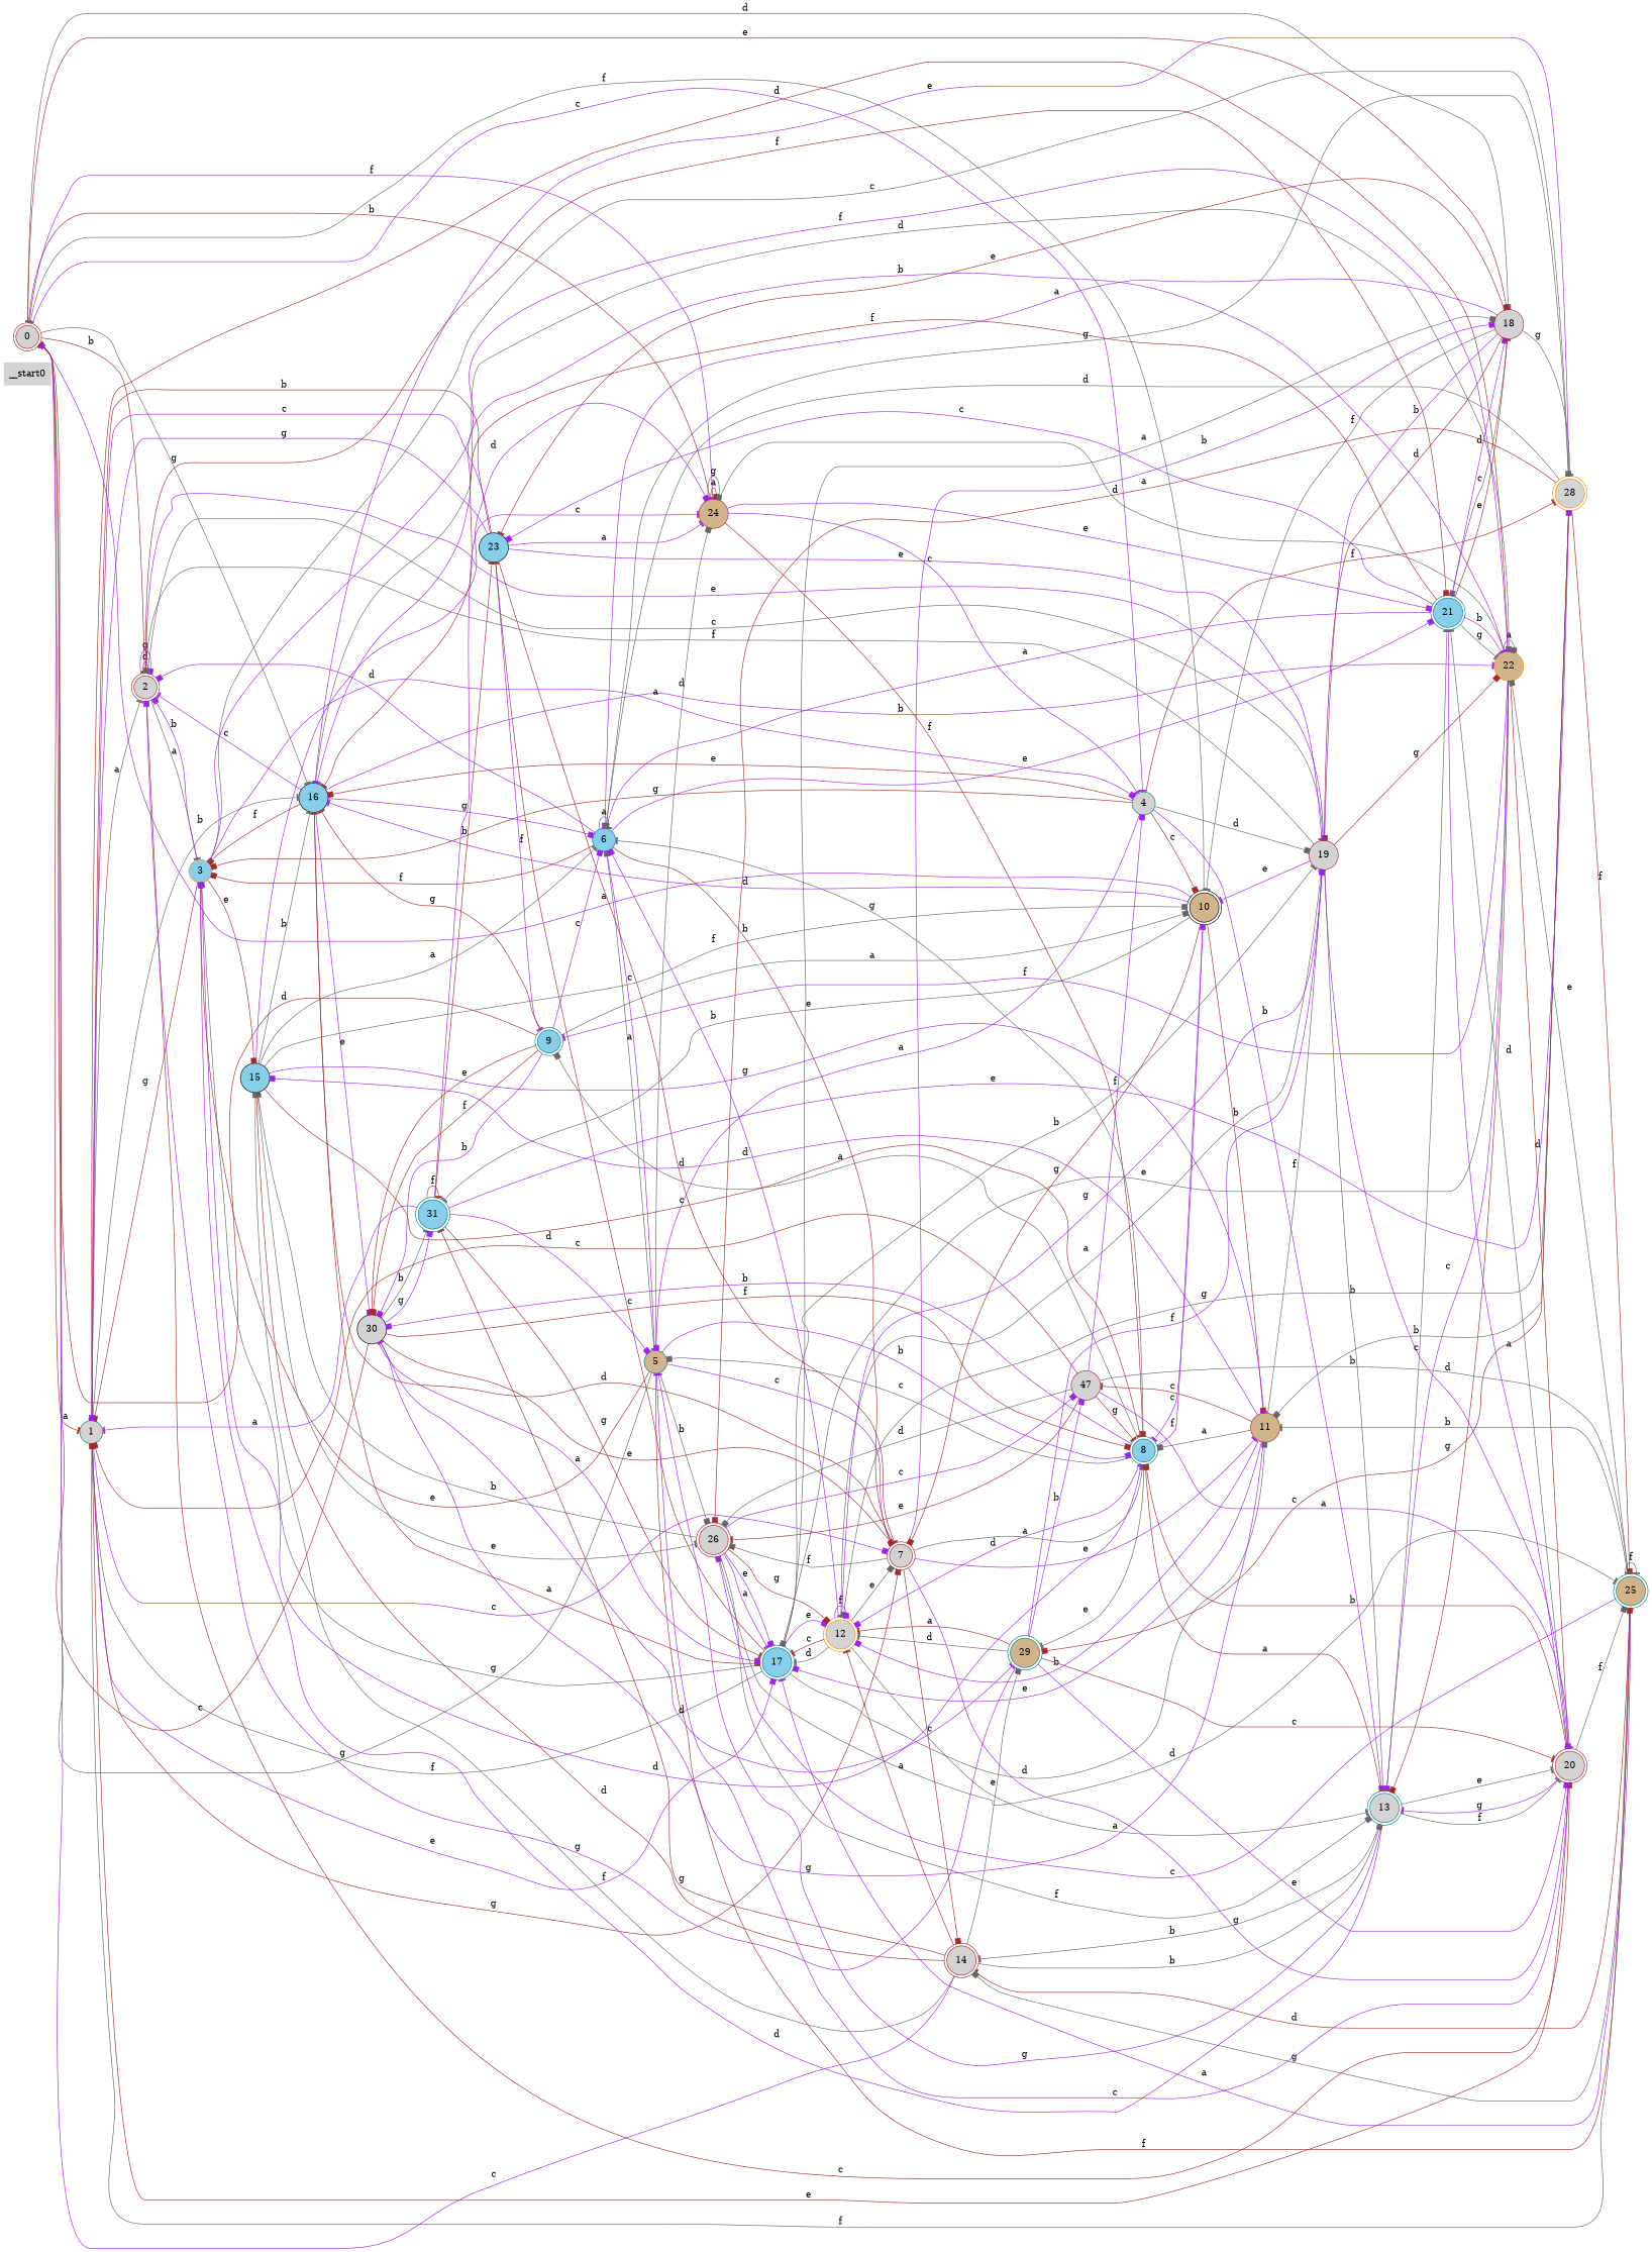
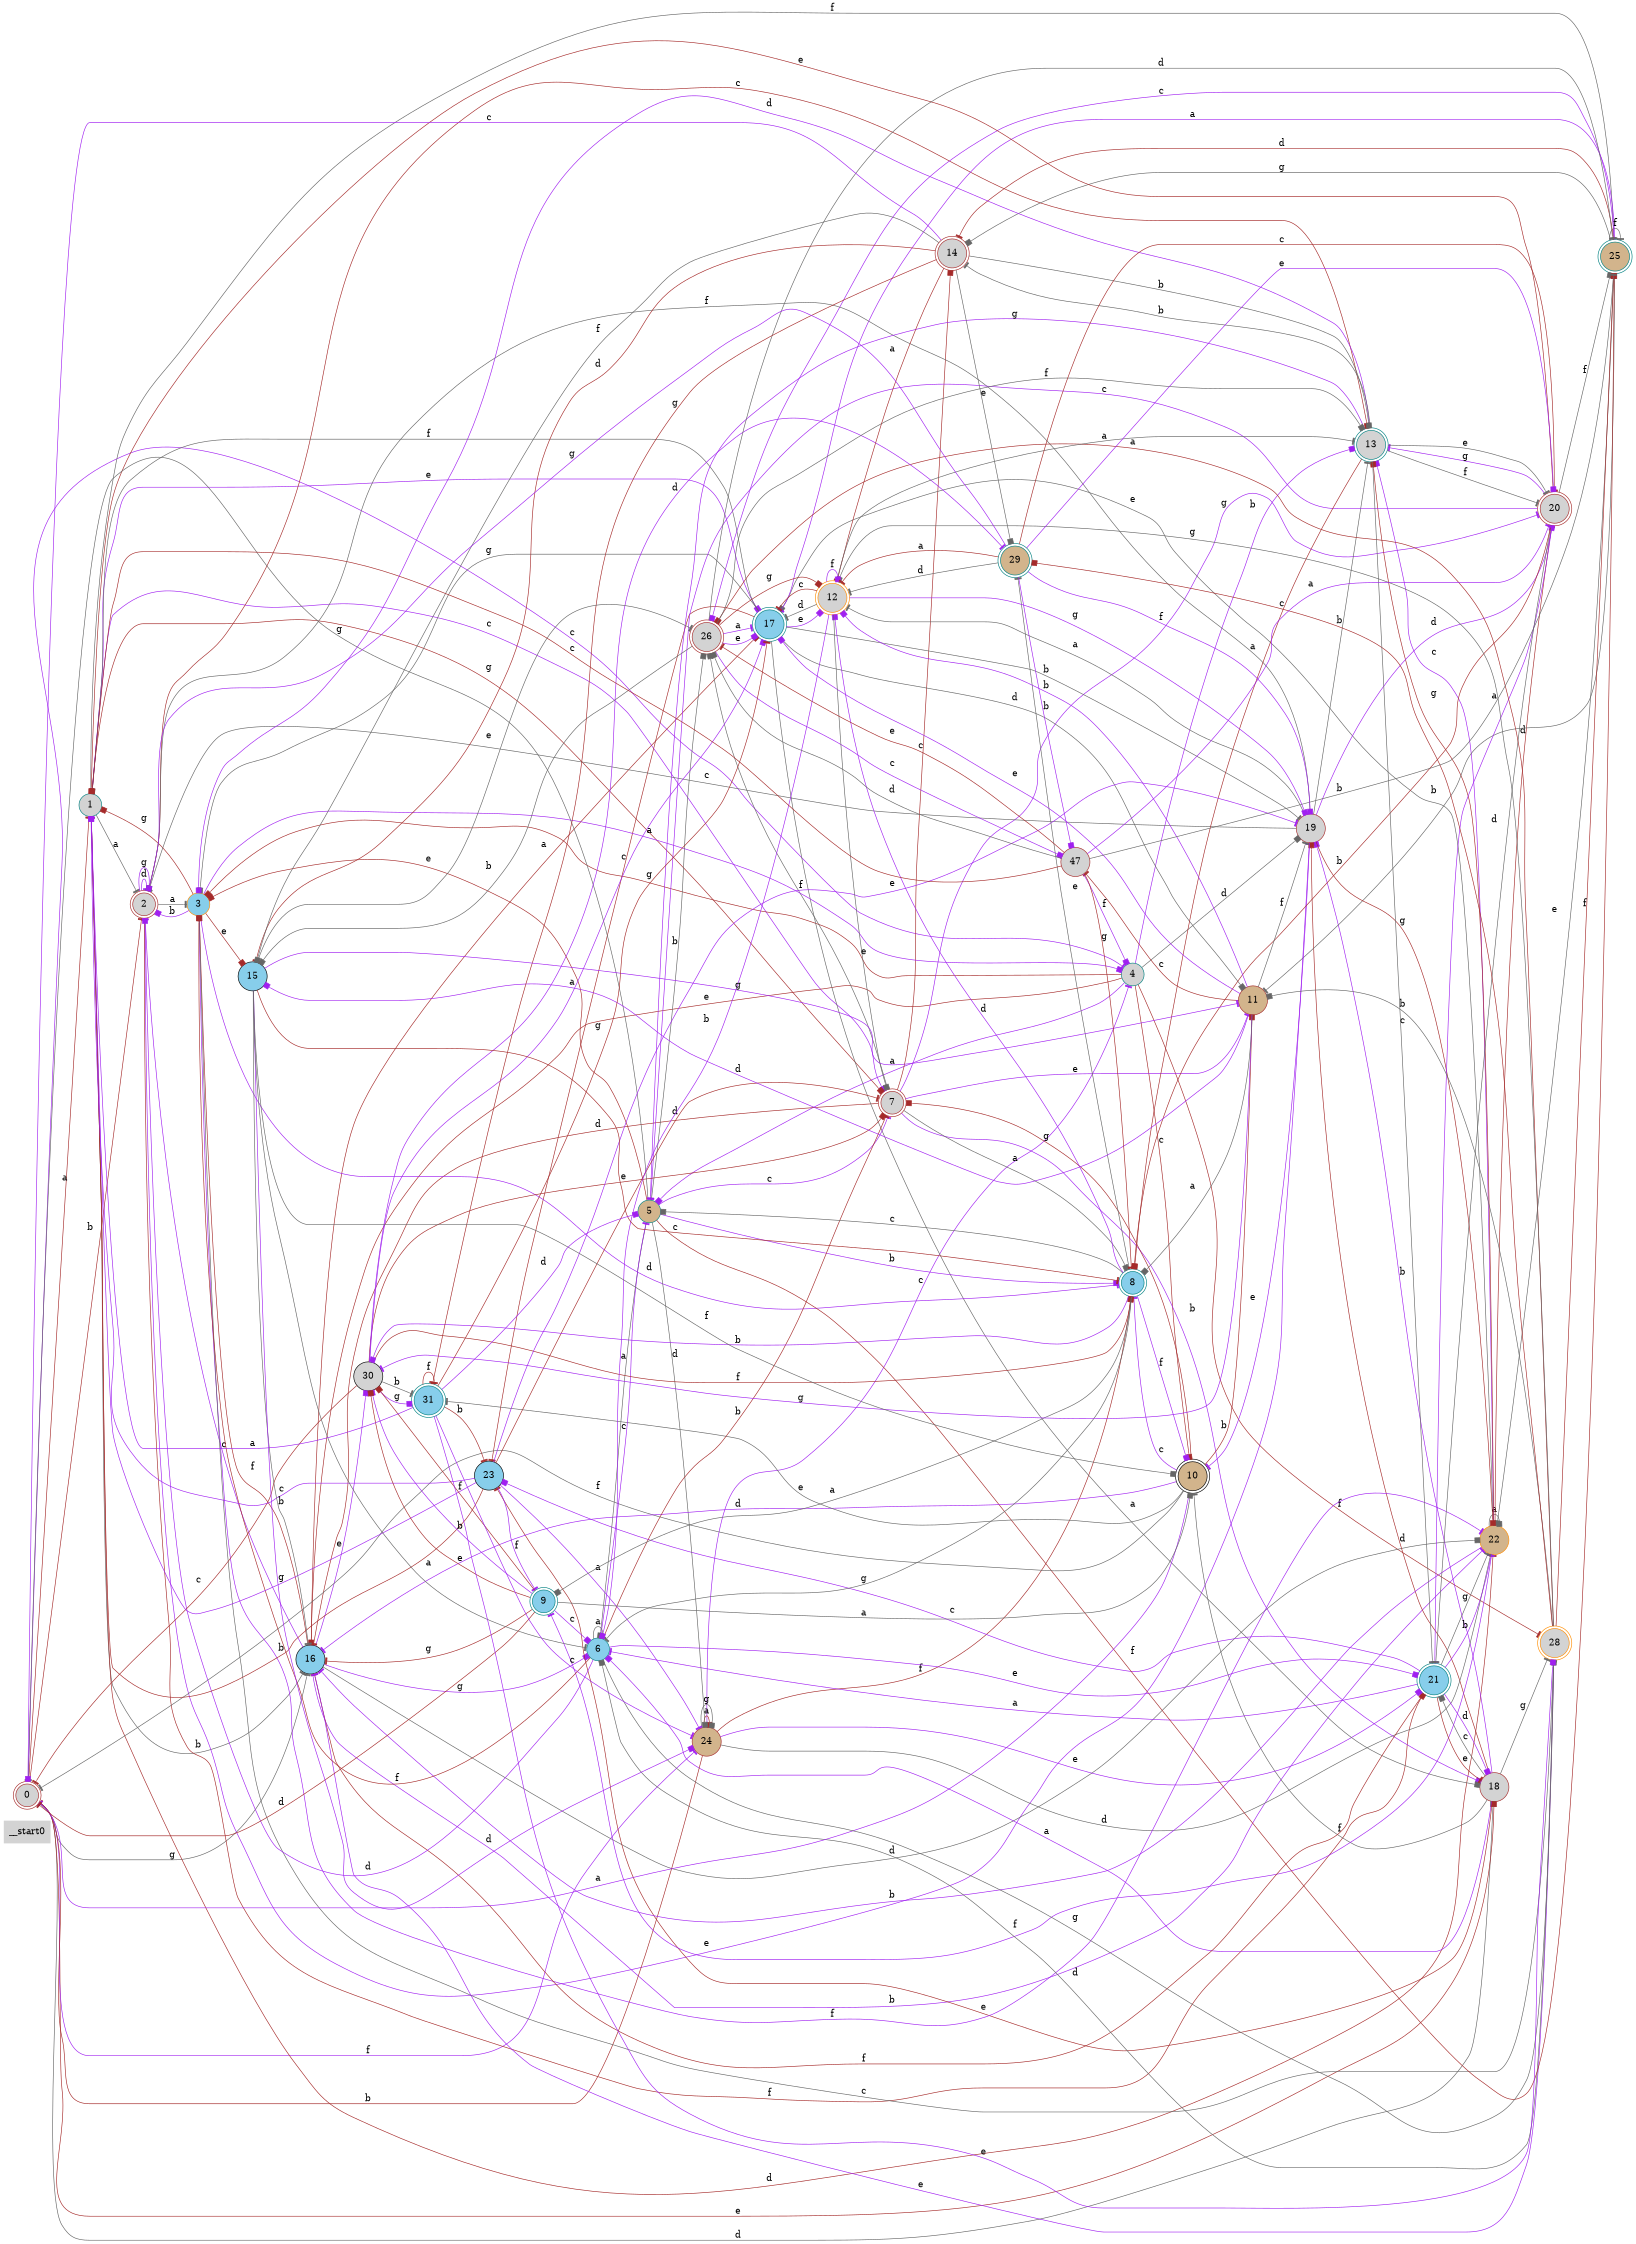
  digraph {
    rankdir=LR
    node [color=brown fillcolor=lightgrey shape=doublecircle style="rounded,filled"]
    edge [arrowhead=box color=purple]
    __start0 [shape=none style=filled]
    n2 [label=0]
    n3 [color=teal label=1 shape=circle style=filled]
    n4 [label=2]
    n5 [color=teal label=4 shape=circle style=filled]
    n6 [color=black fillcolor=skyblue label=16 shape=circle style=filled]
    n7 [label=18 shape=circle style=filled]
    n8 [fillcolor=tan label=24 shape=circle style=filled]
    n9 [label=7]
    n10 [color=teal fillcolor=skyblue label=17]
    n11 [color=darkorange fillcolor=tan label=22 shape=circle style=filled]
    n12 [color=teal fillcolor=tan label=25]
    n13 [color=darkorange fillcolor=skyblue label=3 shape=circle style=filled]
    n14 [label=19 shape=circle style=filled]
    n15 [label=20]
    n16 [color=teal fillcolor=skyblue label=21]
    n17 [color=darkorange label=28]
    n18 [color=teal fillcolor=tan label=5 shape=circle style=filled]
    n19 [color=black fillcolor=tan label=10]
    n20 [color=teal label=13]
    n21 [color=teal fillcolor=skyblue label=6 shape=circle style=filled]
    n22 [color=black label=30 shape=circle style=filled]
    n23 [color=black fillcolor=skyblue label=23 shape=circle style=filled]
    n24 [color=teal fillcolor=skyblue label=8]
    n25 [label=26]
    n26 [fillcolor=tan label=11 shape=circle style=filled]
    n27 [label=14]
    n28 [color=darkorange label=12]
    n29 [color=teal fillcolor=skyblue label=9]
    n30 [color=black fillcolor=skyblue label=15 shape=circle style=filled]
    n31 [label=47 shape=circle style=filled]
    n32 [color=teal fillcolor=tan label=29]
    n33 [color=teal fillcolor=skyblue label=31]
    n2 -> n3 [arrowhead=tee color=brown label=a]
    n2 -> n4 [arrowhead=tee color=brown label=b]
    n2 -> n5 [arrowhead=tee label=c]
    n2 -> n6 [arrowhead=tee color=gray40 label=g]
    n2 -> n7 [color=gray40 label=d]
    n2 -> n7 [color=brown label=e]
    n2 -> n8 [arrowhead=tee label=f]
    n3 -> n4 [arrowhead=tee color=gray40 label=a]
    n3 -> n6 [arrowhead=tee color=gray40 label=b]
    n3 -> n9 [label=c]
    n3 -> n9 [color=brown label=g]
    n3 -> n10 [label=e]
    n3 -> n11 [arrowhead=tee color=brown label=d]
    n3 -> n12 [arrowhead=tee color=gray40 label=f]
    n4 -> n4 [arrowhead=tee label=d]
    n4 -> n4 [label=g]
    n4 -> n13 [arrowhead=tee color=gray40 label=a]
    n4 -> n14 [arrowhead=tee label=e]
-   n4 -> n15 [color=brown label=c]
+   n4 -> n20 [color=brown label=c]
    n4 -> n16 [color=brown label=f]
    n5 -> n6 [color=brown label=e]
    n5 -> n13 [color=brown label=g]
    n5 -> n14 [color=gray40 label=d]
    n5 -> n17 [arrowhead=tee color=brown label=f]
    n5 -> n18 [label=a]
    n5 -> n19 [color=brown label=c]
    n5 -> n20 [label=b]
    n6 -> n4 [arrowhead=tee label=c]
    n6 -> n10 [color=brown label=a]
    n6 -> n11 [arrowhead=tee label=b]
    n6 -> n11 [color=gray40 label=d]
    n6 -> n13 [color=brown label=f]
    n6 -> n21 [label=g]
    n6 -> n22 [label=e]
    n7 -> n14 [label=b]
    n7 -> n14 [color=brown label=d]
    n7 -> n16 [color=gray40 label=c]
    n7 -> n17 [arrowhead=tee color=gray40 label=g]
    n7 -> n19 [arrowhead=tee color=gray40 label=f]
    n7 -> n21 [label=a]
    n7 -> n23 [arrowhead=tee color=brown label=e]
    n8 -> n2 [arrowhead=tee color=brown label=b]
    n8 -> n5 [arrowhead=tee label=c]
    n8 -> n8 [color=brown label=a]
    n8 -> n8 [color=gray40 label=g]
    n8 -> n11 [arrowhead=tee color=gray40 label=d]
    n8 -> n16 [label=e]
    n8 -> n24 [color=brown label=f]
    n9 -> n6 [arrowhead=tee color=brown label=d]
    n9 -> n7 [label=b]
    n9 -> n15 [arrowhead=tee label=g]
    n9 -> n24 [color=gray40 label=a]
    n9 -> n25 [color=gray40 label=f]
    n9 -> n26 [arrowhead=tee label=e]
    n9 -> n27 [color=brown label=c]
    n10 -> n3 [color=gray40 label=f]
    n10 -> n7 [color=gray40 label=a]
    n10 -> n13 [color=gray40 label=g]
    n10 -> n14 [arrowhead=tee color=gray40 label=b]
    n10 -> n23 [arrowhead=tee color=brown label=c]
    n10 -> n26 [color=gray40 label=d]
    n10 -> n28 [label=e]
    n11 -> n6 [arrowhead=tee label=b]
    n11 -> n10 [color=gray40 label=e]
    n11 -> n11 [color=gray40 label=a]
    n11 -> n15 [arrowhead=tee color=brown label=d]
    n11 -> n20 [label=c]
    n11 -> n20 [color=brown label=g]
    n11 -> n29 [arrowhead=tee label=f]
    n12 -> n10 [arrowhead=tee label=a]
    n12 -> n11 [color=gray40 label=e]
    n12 -> n12 [arrowhead=tee color=gray40 label=f]
    n12 -> n25 [label=c]
    n12 -> n26 [arrowhead=tee color=gray40 label=b]
    n12 -> n27 [arrowhead=tee color=brown label=d]
    n12 -> n27 [color=gray40 label=g]
    n13 -> n3 [color=brown label=g]
    n13 -> n4 [label=b]
    n13 -> n5 [label=a]
    n13 -> n11 [arrowhead=tee label=f]
    n13 -> n17 [arrowhead=tee color=gray40 label=c]
    n13 -> n24 [arrowhead=tee label=d]
    n13 -> n30 [color=brown label=e]
    n14 -> n4 [arrowhead=tee color=gray40 label=c]
    n14 -> n4 [color=gray40 label=f]
    n14 -> n11 [color=brown label=g]
    n14 -> n15 [label=d]
    n14 -> n19 [arrowhead=tee label=e]
    n14 -> n20 [arrowhead=tee color=gray40 label=b]
    n14 -> n28 [arrowhead=tee color=gray40 label=a]
    n15 -> n3 [color=brown label=e]
    n15 -> n12 [color=gray40 label=f]
    n15 -> n16 [arrowhead=tee label=a]
    n15 -> n16 [arrowhead=tee color=gray40 label=d]
    n15 -> n18 [arrowhead=tee label=c]
    n15 -> n20 [arrowhead=tee label=g]
    n15 -> n24 [color=brown label=b]
    n16 -> n6 [arrowhead=tee color=brown label=f]
    n16 -> n7 [label=d]
    n16 -> n7 [arrowhead=tee color=brown label=e]
    n16 -> n11 [arrowhead=tee label=b]
    n16 -> n11 [arrowhead=tee color=gray40 label=g]
    n16 -> n21 [arrowhead=tee label=a]
    n16 -> n23 [label=c]
    n17 -> n6 [arrowhead=tee label=e]
    n17 -> n12 [color=brown label=f]
    n17 -> n21 [color=gray40 label=d]
    n17 -> n25 [color=brown label=a]
    n17 -> n26 [color=gray40 label=b]
    n17 -> n28 [color=gray40 label=g]
    n17 -> n32 [color=brown label=c]
    n18 -> n2 [arrowhead=tee color=gray40 label=g]
    n18 -> n8 [color=gray40 label=d]
    n18 -> n9 [arrowhead=tee label=c]
    n18 -> n12 [color=brown label=f]
    n18 -> n13 [color=brown label=e]
    n18 -> n21 [color=gray40 label=a]
    n18 -> n24 [label=b]
    n18 -> n25 [color=gray40 label=b]
    n19 -> n2 [arrowhead=tee label=a]
    n19 -> n2 [arrowhead=tee color=gray40 label=f]
    n19 -> n6 [arrowhead=tee label=d]
    n19 -> n9 [color=brown label=g]
    n19 -> n24 [arrowhead=tee label=c]
    n19 -> n26 [color=brown label=b]
    n19 -> n33 [arrowhead=tee color=gray40 label=e]
    n20 -> n13 [label=d]
    n20 -> n15 [arrowhead=tee color=gray40 label=e]
    n20 -> n15 [arrowhead=tee color=gray40 label=f]
    n20 -> n16 [arrowhead=tee color=gray40 label=c]
    n20 -> n18 [arrowhead=tee label=g]
    n20 -> n24 [color=brown label=a]
    n20 -> n27 [arrowhead=tee color=gray40 label=b]
    n21 -> n4 [label=d]
    n21 -> n9 [arrowhead=tee color=brown label=b]
    n21 -> n13 [color=brown label=f]
    n21 -> n16 [label=e]
    n21 -> n17 [color=gray40 label=g]
    n21 -> n18 [arrowhead=tee label=c]
    n21 -> n21 [arrowhead=tee color=gray40 label=a]
    n22 -> n2 [arrowhead=tee color=brown label=c]
    n22 -> n9 [color=brown label=e]
    n22 -> n10 [label=a]
    n22 -> n24 [color=brown label=f]
    n22 -> n32 [arrowhead=tee label=d]
    n22 -> n33 [arrowhead=tee color=gray40 label=b]
    n22 -> n33 [label=g]
    n23 -> n3 [arrowhead=tee color=brown label=b]
    n23 -> n3 [label=c]
    n23 -> n3 [label=g]
    n23 -> n8 [arrowhead=tee label=a]
    n23 -> n9 [arrowhead=tee color=brown label=d]
    n23 -> n14 [arrowhead=tee label=e]
    n23 -> n29 [arrowhead=tee label=f]
    n24 -> n18 [color=gray40 label=c]
    n24 -> n19 [label=f]
    n24 -> n21 [arrowhead=tee color=gray40 label=g]
    n24 -> n22 [label=b]
    n24 -> n28 [label=d]
    n24 -> n29 [color=gray40 label=a]
    n24 -> n32 [arrowhead=tee color=gray40 label=e]
    n25 -> n10 [arrowhead=tee label=a]
    n25 -> n10 [label=e]
    n25 -> n12 [arrowhead=tee color=gray40 label=d]
    n25 -> n20 [color=gray40 label=f]
    n25 -> n28 [color=brown label=g]
    n25 -> n30 [color=gray40 label=b]
    n25 -> n31 [label=c]
    n26 -> n10 [label=e]
    n26 -> n14 [arrowhead=tee color=gray40 label=f]
    n26 -> n22 [arrowhead=tee label=g]
    n26 -> n24 [color=gray40 label=a]
    n26 -> n28 [label=b]
    n26 -> n30 [label=d]
    n26 -> n31 [arrowhead=tee color=brown label=c]
    n27 -> n2 [label=c]
    n27 -> n20 [color=gray40 label=b]
    n27 -> n28 [arrowhead=tee color=brown label=a]
    n27 -> n30 [arrowhead=tee color=brown label=d]
    n27 -> n30 [color=gray40 label=f]
    n27 -> n32 [color=gray40 label=e]
    n27 -> n33 [arrowhead=tee color=brown label=g]
    n28 -> n9 [color=gray40 label=e]
    n28 -> n10 [arrowhead=tee color=brown label=c]
    n28 -> n10 [arrowhead=tee color=gray40 label=d]
    n28 -> n14 [label=g]
    n28 -> n20 [arrowhead=tee color=gray40 label=a]
    n28 -> n21 [label=b]
    n28 -> n28 [label=f]
    n29 -> n2 [arrowhead=tee color=brown label=d]
    n29 -> n6 [arrowhead=tee color=brown label=g]
    n29 -> n19 [color=gray40 label=a]
    n29 -> n21 [label=c]
    n29 -> n22 [label=b]
    n29 -> n22 [color=brown label=e]
    n29 -> n22 [color=brown label=f]
    n30 -> n6 [arrowhead=tee color=gray40 label=b]
    n30 -> n8 [label=d]
    n30 -> n19 [color=gray40 label=f]
    n30 -> n21 [arrowhead=tee color=gray40 label=a]
    n30 -> n24 [arrowhead=tee color=brown label=c]
    n30 -> n25 [arrowhead=tee color=gray40 label=e]
    n30 -> n26 [arrowhead=tee label=g]
    n31 -> n3 [color=brown label=c]
    n31 -> n5 [label=f]
    n31 -> n12 [arrowhead=tee color=gray40 label=b]
    n31 -> n15 [arrowhead=tee label=a]
    n31 -> n24 [arrowhead=tee color=brown label=g]
    n31 -> n25 [color=gray40 label=d]
    n31 -> n25 [arrowhead=tee color=brown label=e]
    n32 -> n4 [label=g]
    n32 -> n14 [label=f]
    n32 -> n15 [arrowhead=tee color=brown label=c]
    n32 -> n15 [label=e]
    n32 -> n28 [arrowhead=tee color=brown label=a]
    n32 -> n28 [arrowhead=tee color=gray40 label=d]
    n32 -> n31 [label=b]
    n33 -> n3 [arrowhead=tee label=a]
    n33 -> n8 [arrowhead=tee label=c]
    n33 -> n10 [arrowhead=tee color=brown label=g]
    n33 -> n17 [label=e]
    n33 -> n18 [label=d]
    n33 -> n23 [arrowhead=tee color=brown label=b]
    n33 -> n33 [arrowhead=tee color=brown label=f]
  }
